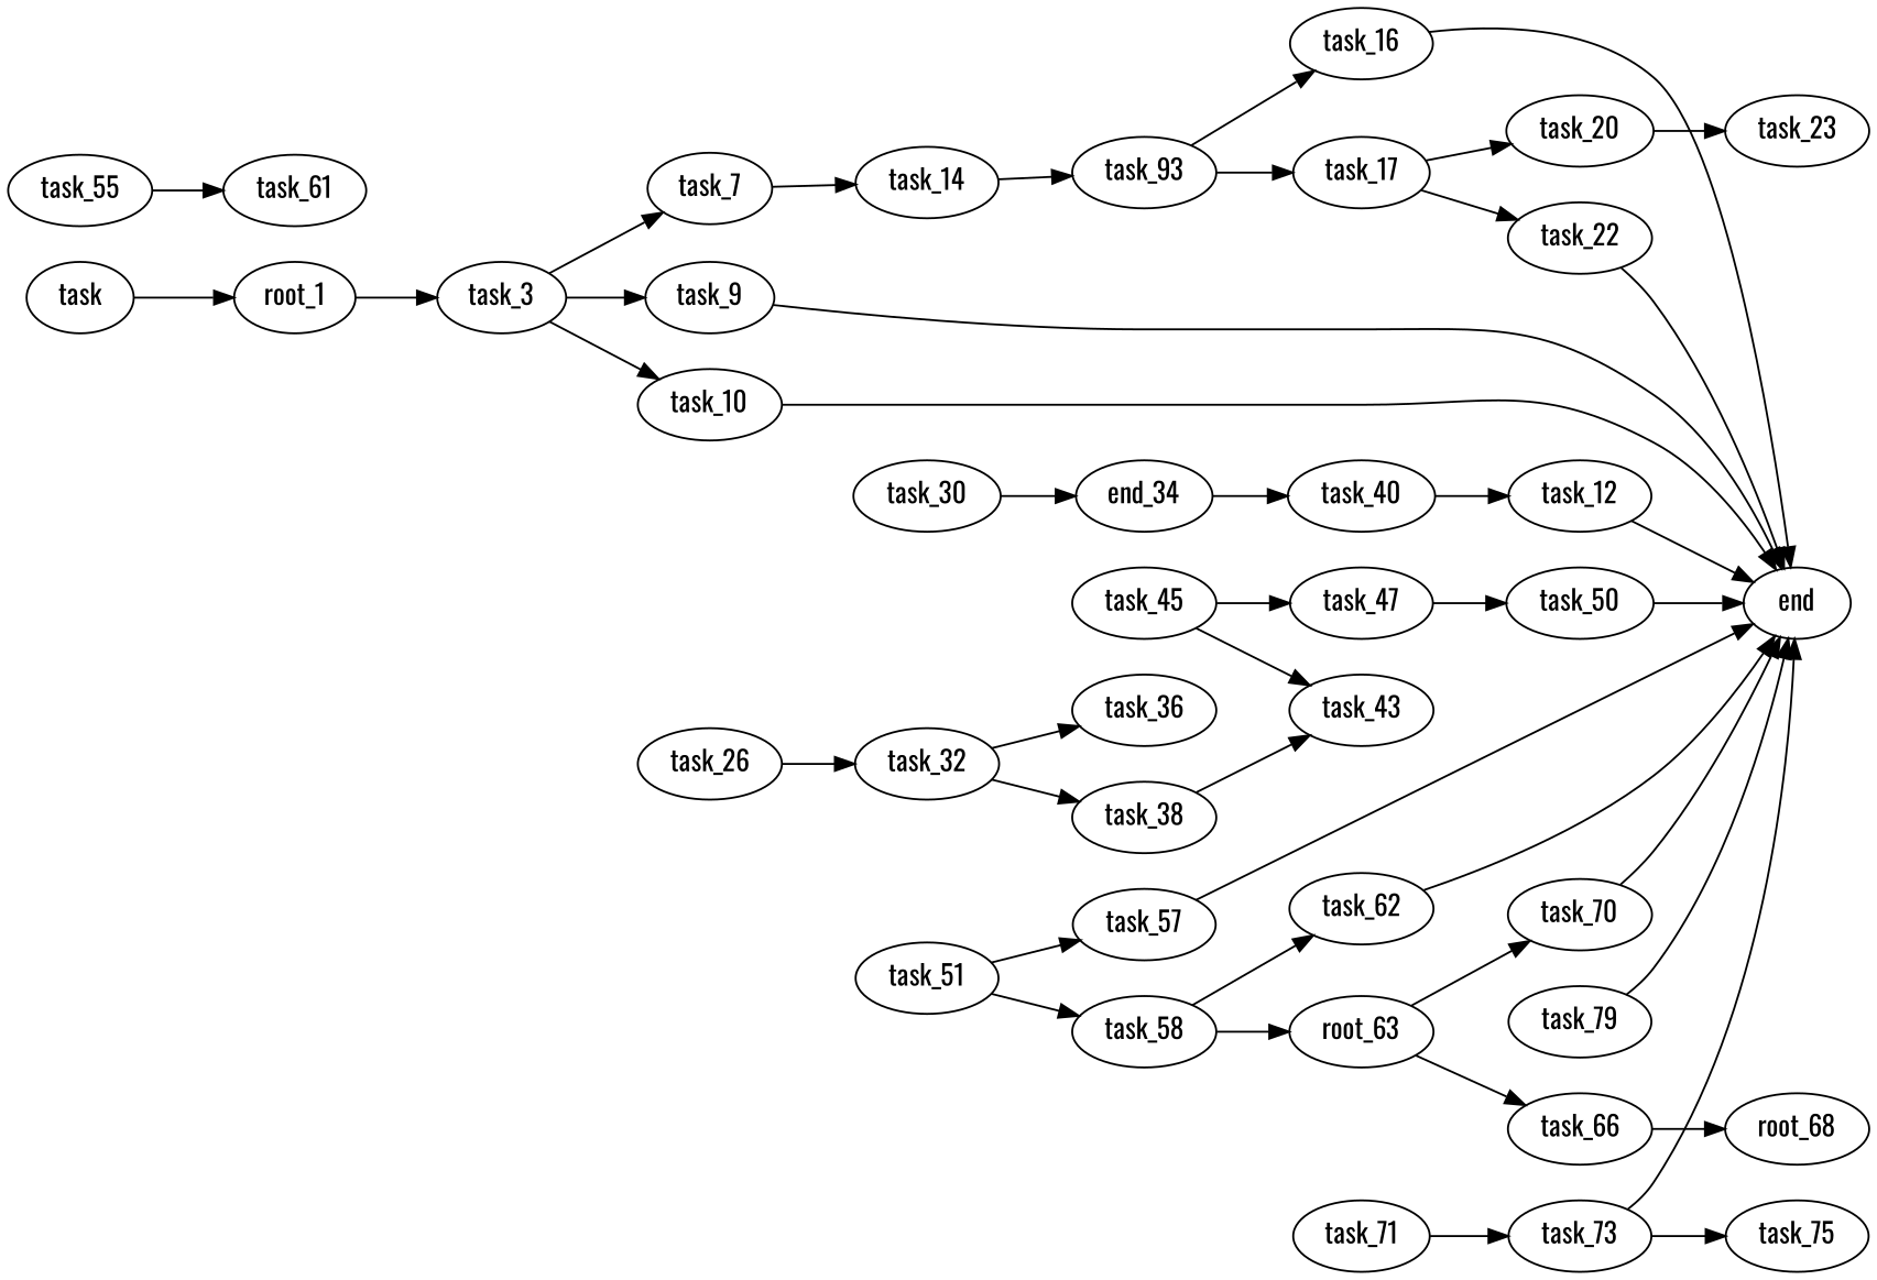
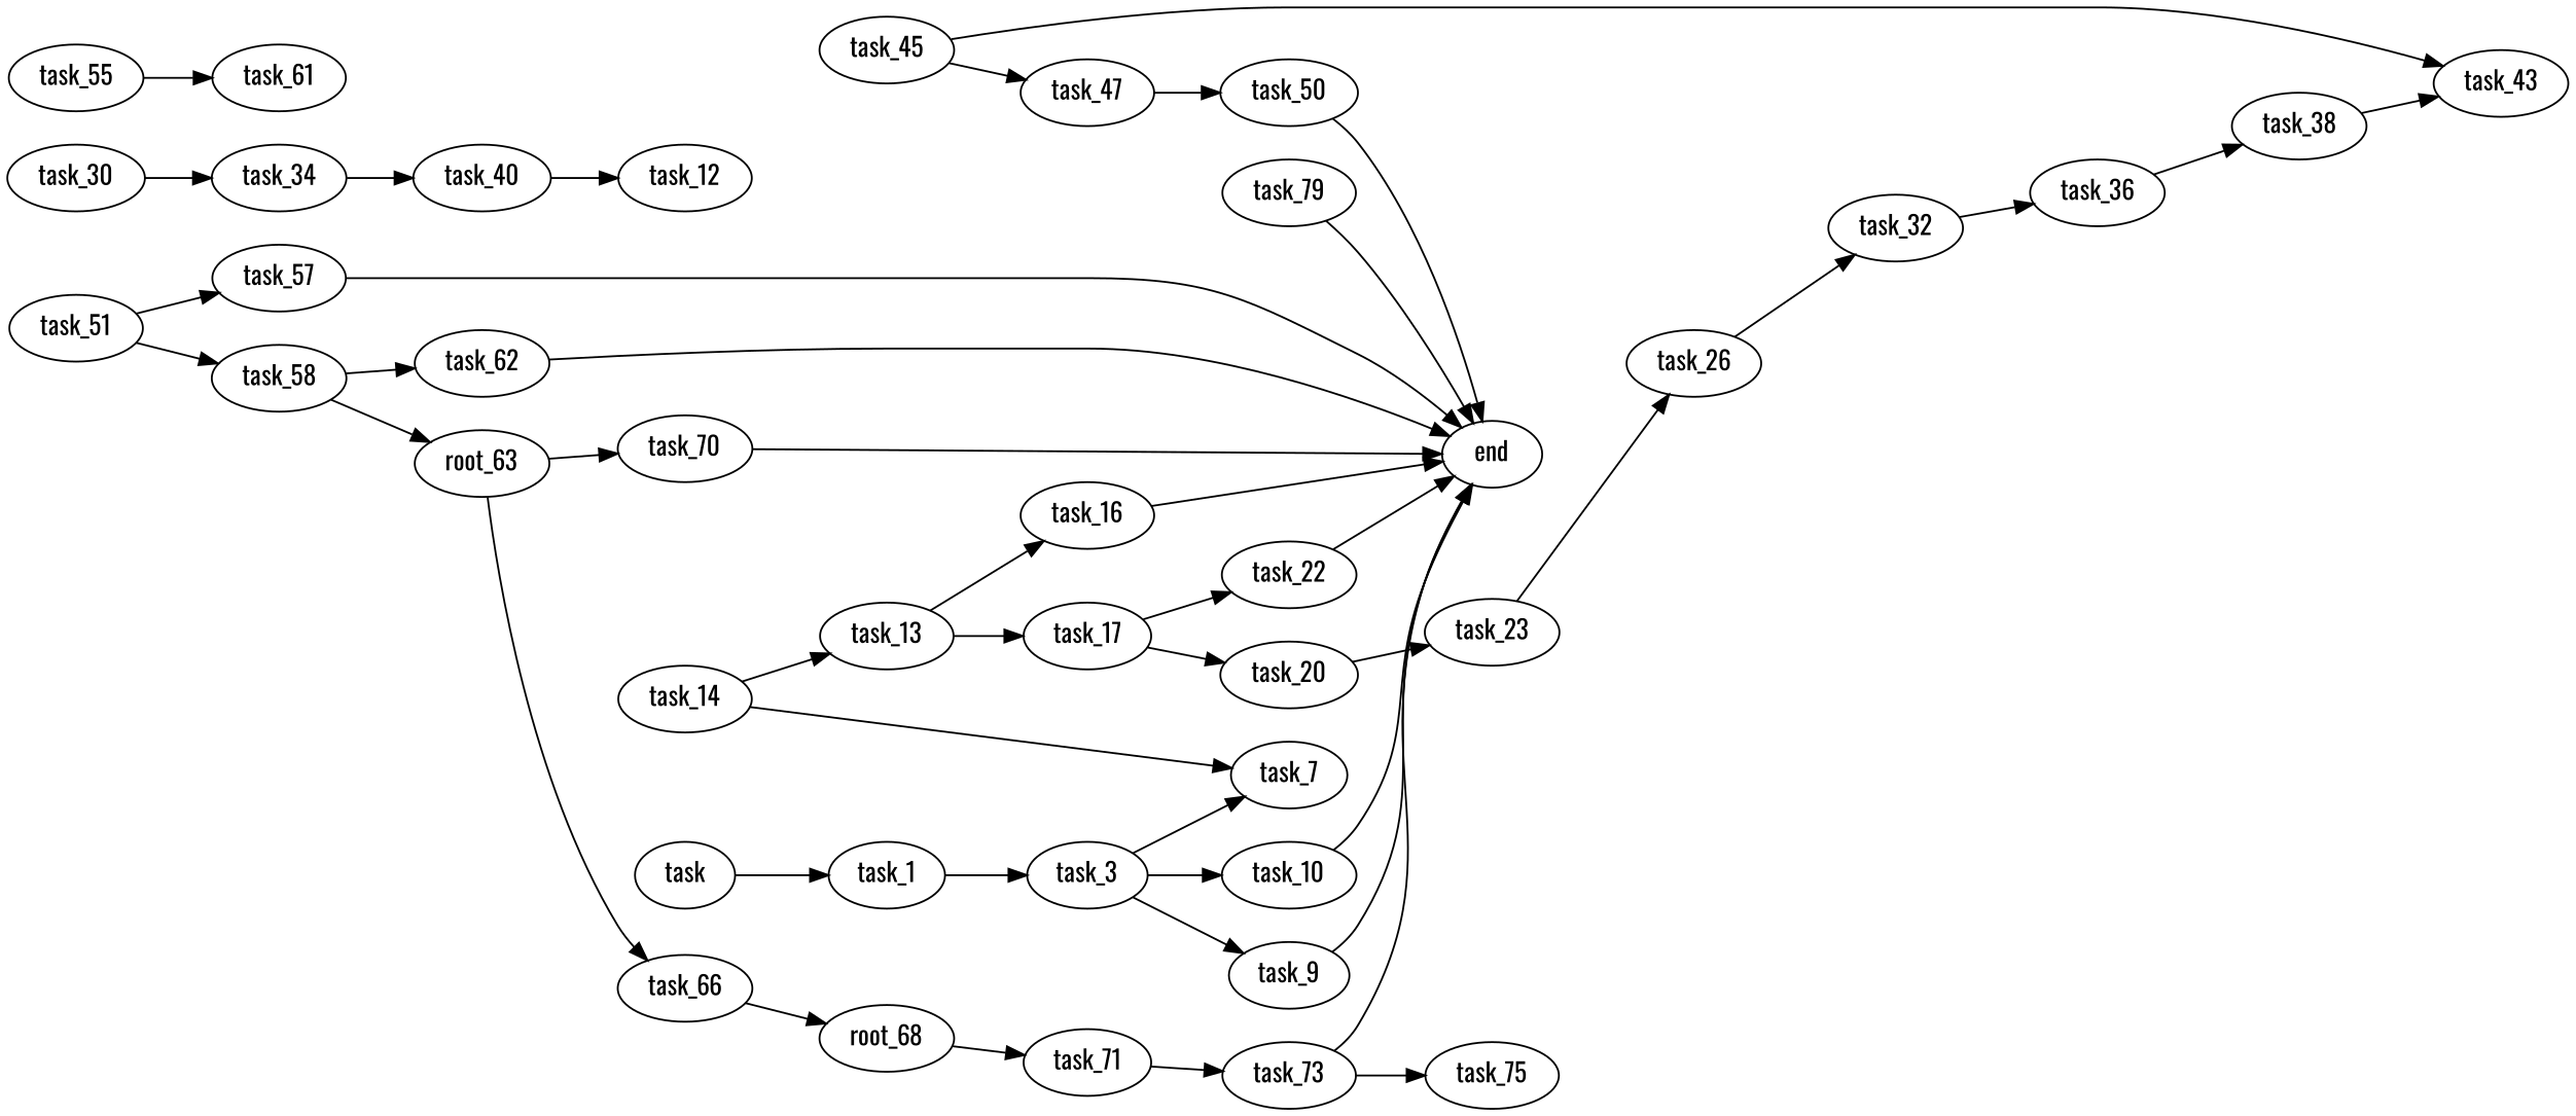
  digraph {
    fontname=Oswald
    rankdir=LR
    node [fontname=Oswald]
    edge [fontname=Oswald]
    n1 [label=task]
-   task_1 [label=root_1]
+   task_1
    task_3
    task_7
    task_9
    task_10
    n7 [label=task_14]
    end
-   task_13 [label=task_93]
+   task_13
    task_16
    task_17
    task_20
    task_22
    task_23
    task_26
    task_32
    task_36
    task_30
-   task_34 [label=end_34]
+   task_34
    task_40
    task_38
    n22 [label=task_12]
    task_43
    task_45
    task_47
    task_50
    task_51
    task_57
    task_58
    task_55
    task_61
    task_62
    n33 [label=root_63]
    task_66
    task_70
    n36 [label=root_68]
    task_71
    task_73
    task_75
    task_79
    n1 -> task_1
    task_1 -> task_3
    task_3 -> task_7
    task_3 -> task_9
    task_3 -> task_10
-   task_7 -> n7
+   n7 -> task_7
    task_9 -> end
    task_10 -> end
    n7 -> task_13
    task_13 -> task_16
    task_13 -> task_17
    task_16 -> end
    task_17 -> task_20
    task_17 -> task_22
    task_20 -> task_23
    task_22 -> end
+   task_23 -> task_26
    task_26 -> task_32
    task_32 -> task_36
-   task_32 -> task_38
+   task_36 -> task_38
    task_30 -> task_34
    task_34 -> task_40
    task_40 -> n22
    task_38 -> task_43
-   n22 -> end
    task_45 -> task_43
    task_45 -> task_47
    task_47 -> task_50
    task_50 -> end
    task_51 -> task_57
    task_51 -> task_58
    task_57 -> end
    task_58 -> task_62
    task_58 -> n33
    task_55 -> task_61
    task_62 -> end
    n33 -> task_66
    n33 -> task_70
    task_66 -> n36
    task_70 -> end
+   n36 -> task_71
    task_71 -> task_73
    task_73 -> end
    task_73 -> task_75
    task_79 -> end
  }
